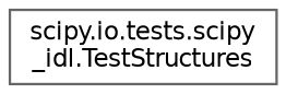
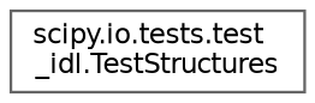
  digraph {
    rankdir=TB
    fontname="DejaVu Sans"
-   n1 [color=grey40 fillcolor=white fontname="DejaVu Sans" fontsize=10 height=0.2 label="scipy.io.tests.scipy\l_idl.TestStructures" shape=box style=filled width=0.4]
+   n1 [color=grey40 fillcolor=white fontname="DejaVu Sans" fontsize=10 height=0.2 label="scipy.io.tests.test\l_idl.TestStructures" shape=box style=filled width=0.4]
  }
